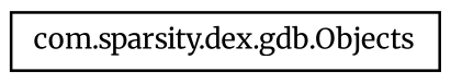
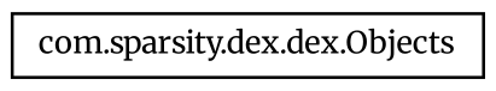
  digraph {
    rankdir=TB
    fontname=Merriweather
-   n1 [color=black fillcolor=white fontname=Merriweather fontsize=10 height=0.2 label="com.sparsity.dex.gdb.Objects" shape=record style=filled width=0.4]
+   n1 [color=black fillcolor=white fontname=Merriweather fontsize=10 height=0.2 label="com.sparsity.dex.dex.Objects" shape=record style=filled width=0.4]
  }
